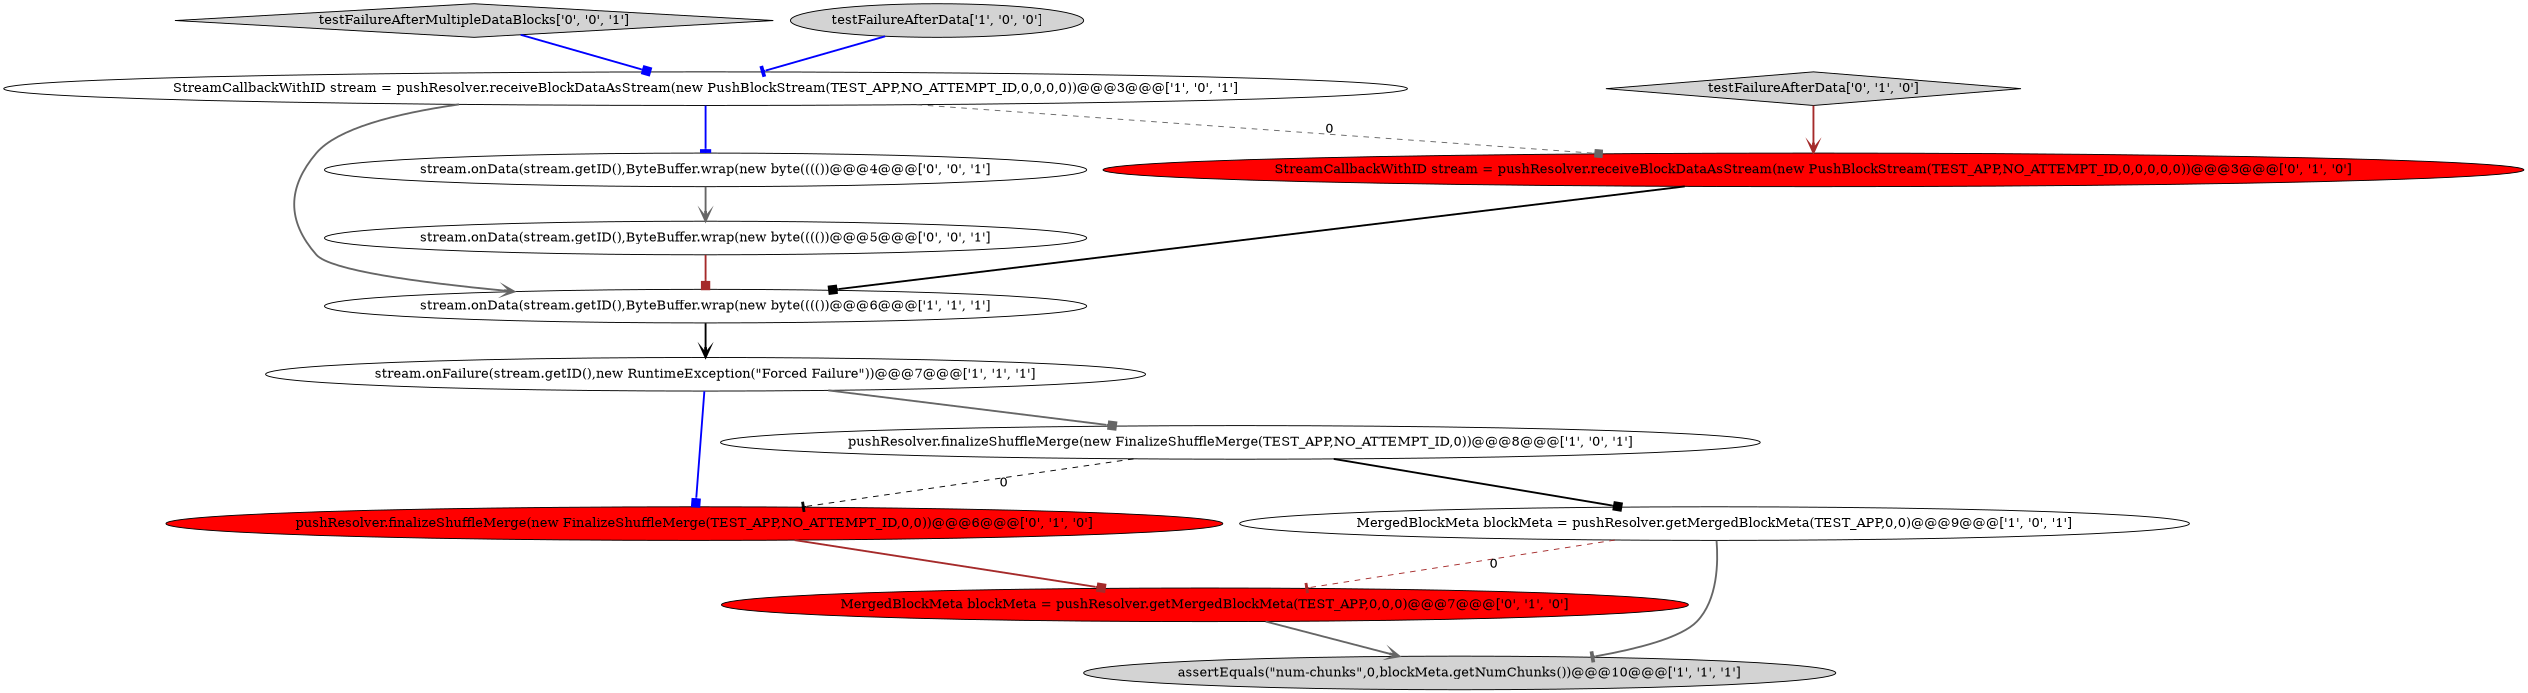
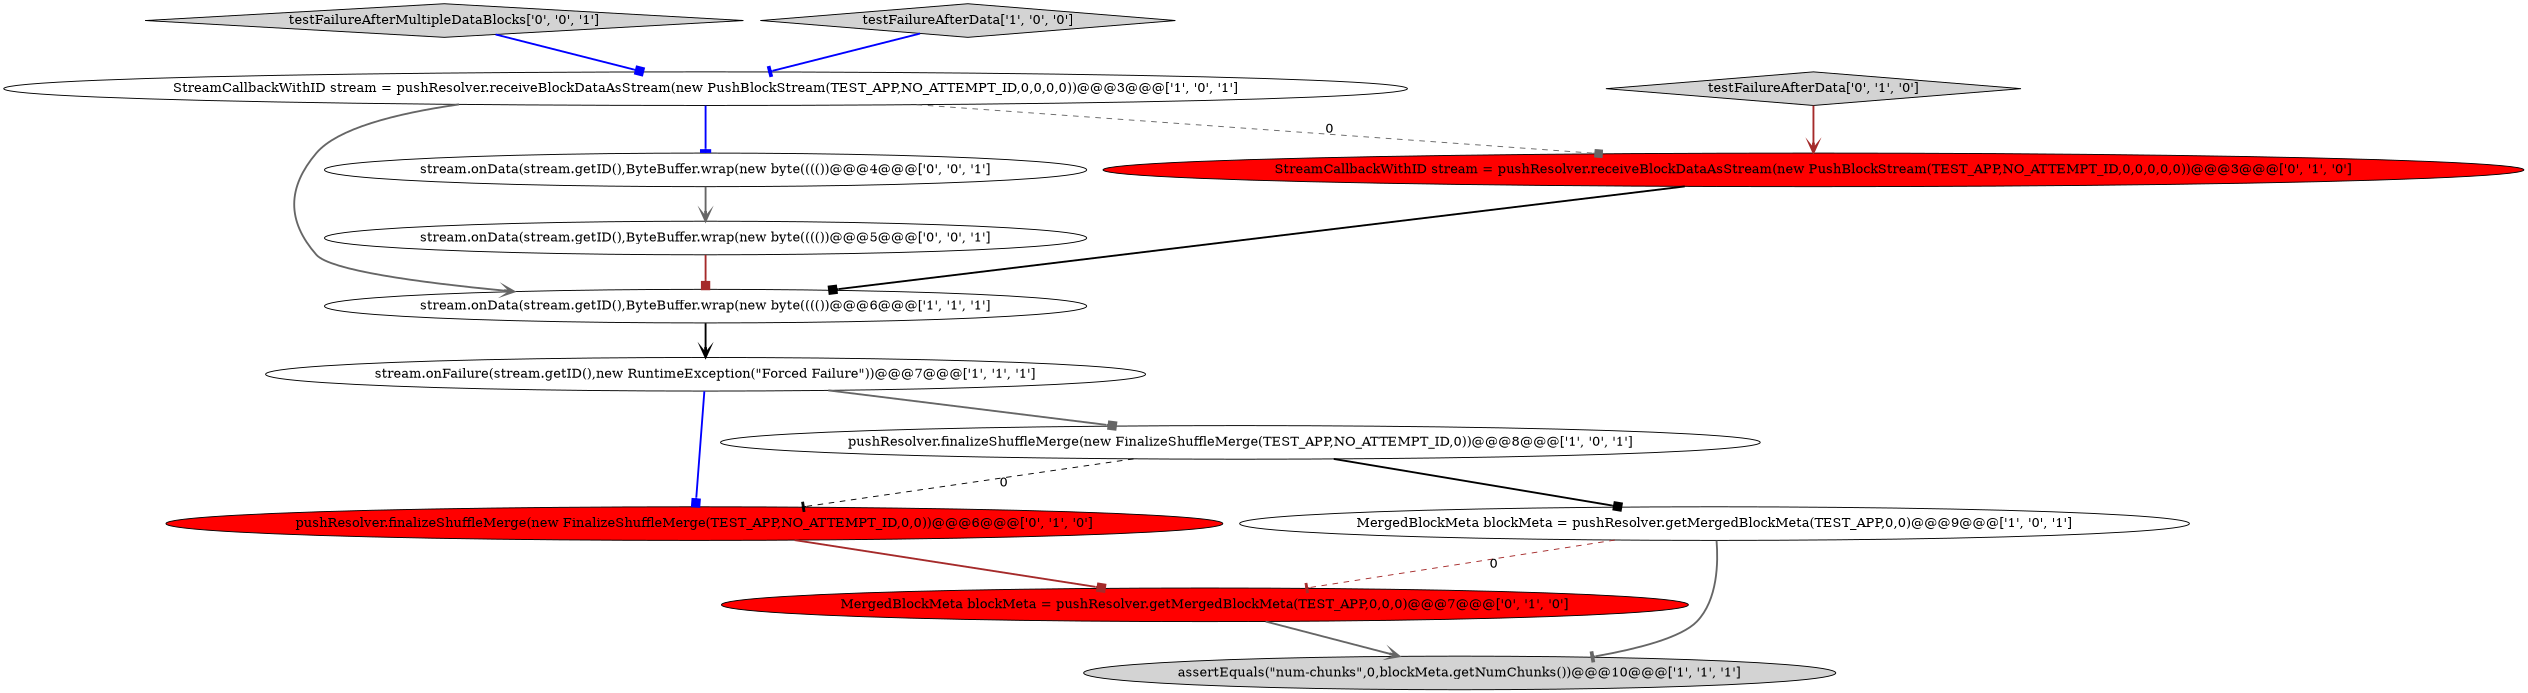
  digraph {
    node [fillcolor=white shape=ellipse style=filled]
    edge [style=bold color=gray40 arrowhead=box]
    n1 [fillcolor=lightgray label="testFailureAfterMultipleDataBlocks['0', '0', '1']" shape=diamond]
    n2 [label="StreamCallbackWithID stream = pushResolver.receiveBlockDataAsStream(new PushBlockStream(TEST_APP,NO_ATTEMPT_ID,0,0,0,0))@@@3@@@['1', '0', '1']"]
    n3 [label="stream.onData(stream.getID(),ByteBuffer.wrap(new byte(((())@@@5@@@['0', '0', '1']"]
    n4 [label="stream.onData(stream.getID(),ByteBuffer.wrap(new byte(((())@@@6@@@['1', '1', '1']"]
    n5 [label="stream.onFailure(stream.getID(),new RuntimeException(\"Forced Failure\"))@@@7@@@['1', '1', '1']"]
    n6 [fillcolor=lightgray label="assertEquals(\"num-chunks\",0,blockMeta.getNumChunks())@@@10@@@['1', '1', '1']"]
    n7 [fillcolor=red label="StreamCallbackWithID stream = pushResolver.receiveBlockDataAsStream(new PushBlockStream(TEST_APP,NO_ATTEMPT_ID,0,0,0,0,0))@@@3@@@['0', '1', '0']"]
    n8 [fillcolor=red label="pushResolver.finalizeShuffleMerge(new FinalizeShuffleMerge(TEST_APP,NO_ATTEMPT_ID,0,0))@@@6@@@['0', '1', '0']"]
    n9 [label="pushResolver.finalizeShuffleMerge(new FinalizeShuffleMerge(TEST_APP,NO_ATTEMPT_ID,0))@@@8@@@['1', '0', '1']"]
    n10 [label="stream.onData(stream.getID(),ByteBuffer.wrap(new byte(((())@@@4@@@['0', '0', '1']"]
    n11 [fillcolor=red label="MergedBlockMeta blockMeta = pushResolver.getMergedBlockMeta(TEST_APP,0,0,0)@@@7@@@['0', '1', '0']"]
    n12 [label="MergedBlockMeta blockMeta = pushResolver.getMergedBlockMeta(TEST_APP,0,0)@@@9@@@['1', '0', '1']"]
-   n13 [fillcolor=lightgray label="testFailureAfterData['1', '0', '0']"]
+   n13 [fillcolor=lightgray label="testFailureAfterData['1', '0', '0']" shape=diamond]
    n14 [fillcolor=lightgray label="testFailureAfterData['0', '1', '0']" shape=diamond]
    n1 -> n2 [color=blue]
    n2 -> n4 [arrowhead=vee]
    n2 -> n7 [label=0 style=dashed]
    n2 -> n10 [color=blue arrowhead=tee]
    n3 -> n4 [color=brown]
    n4 -> n5 [color=black arrowhead=vee]
    n5 -> n8 [color=blue]
    n5 -> n9
    n7 -> n4 [color=black]
    n8 -> n11 [color=brown]
    n9 -> n8 [label=0 style=dashed color=black arrowhead=tee]
    n9 -> n12 [color=black]
    n10 -> n3 [arrowhead=vee]
    n11 -> n6 [arrowhead=vee]
    n12 -> n6 [arrowhead=tee]
    n12 -> n11 [label=0 style=dashed color=brown arrowhead=tee]
    n13 -> n2 [color=blue arrowhead=tee]
    n14 -> n7 [color=brown arrowhead=vee]
  }
